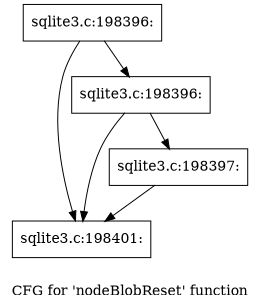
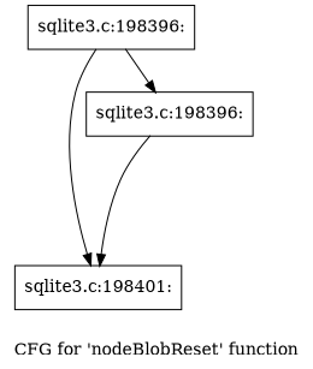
  digraph {
    label="CFG for 'nodeBlobReset' function"
    node [shape=record]
    n1 [label="{sqlite3.c:198396:}"]
    n2 [label="{sqlite3.c:198401:}"]
    n3 [label="{sqlite3.c:198396:}"]
-   n4 [label="{sqlite3.c:198397:}"]
    n1 -> n2
    n1 -> n3
    n3 -> n2
-   n3 -> n4
-   n4 -> n2
  }
